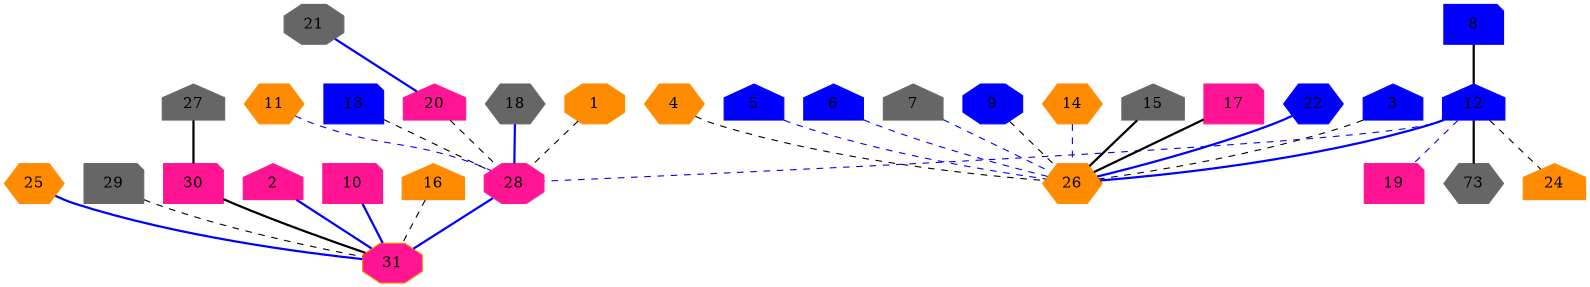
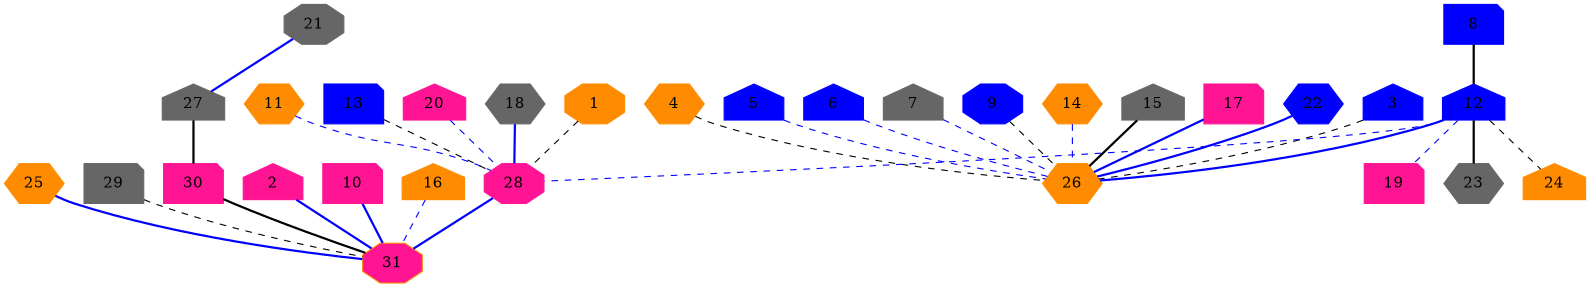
  graph {
    node [color=darkorange shape=house style=filled]
    edge [color=blue style=dashed weight=1.0]
    1 [shape=octagon]
    28 [color=deeppink shape=octagon]
    31 [fillcolor=deeppink shape=octagon]
    2 [color=deeppink]
    3 [color=blue]
    26 [shape=hexagon]
    4 [shape=hexagon]
    5 [color=blue]
    6 [color=blue]
    7 [color=gray40]
    8 [color=blue shape=note]
    12 [color=blue]
    19 [color=deeppink shape=note]
-   23 [color=gray40 shape=hexagon label=73]
+   23 [color=gray40 shape=hexagon]
    24
    9 [color=blue shape=octagon]
    10 [color=deeppink shape=note]
    11 [shape=hexagon]
    13 [color=blue shape=note]
    14 [shape=hexagon]
    15 [color=gray40]
    16
    17 [color=deeppink shape=note]
    18 [color=gray40 shape=hexagon]
    20 [color=deeppink]
    21 [color=gray40 shape=octagon]
    27 [color=gray40]
    30 [color=deeppink shape=note]
    22 [color=blue shape=hexagon]
    25 [shape=hexagon]
    29 [color=gray40 shape=note]
    1 -- 28 [color=black]
    28 -- 31 [style=bold weight=4.0]
    2 -- 31 [style=bold]
    3 -- 26 [color=black]
    4 -- 26 [color=black]
    5 -- 26
    6 -- 26
    7 -- 26
    8 -- 12 [color=black style=bold]
    12 -- 28
    12 -- 26 [style=bold]
    12 -- 19
    12 -- 23 [color=black style=bold]
    12 -- 24 [color=black]
    9 -- 26 [color=black]
    10 -- 31 [style=bold]
    11 -- 28
    13 -- 28 [color=black]
    14 -- 26
    15 -- 26 [color=black style=bold]
-   16 -- 31 [color=black]
-   17 -- 26 [color=black style=bold]
+   16 -- 31
+   17 -- 26 [style=bold]
    18 -- 28 [style=bold]
-   20 -- 28 [color=black]
-   21 -- 20 [style=bold]
+   20 -- 28
+   21 -- 27 [style=bold]
    27 -- 30 [color=black style=bold weight=2.0]
    30 -- 31 [color=black style=bold]
    22 -- 26 [style=bold]
    25 -- 31 [style=bold]
    29 -- 31 [color=black]
  }
